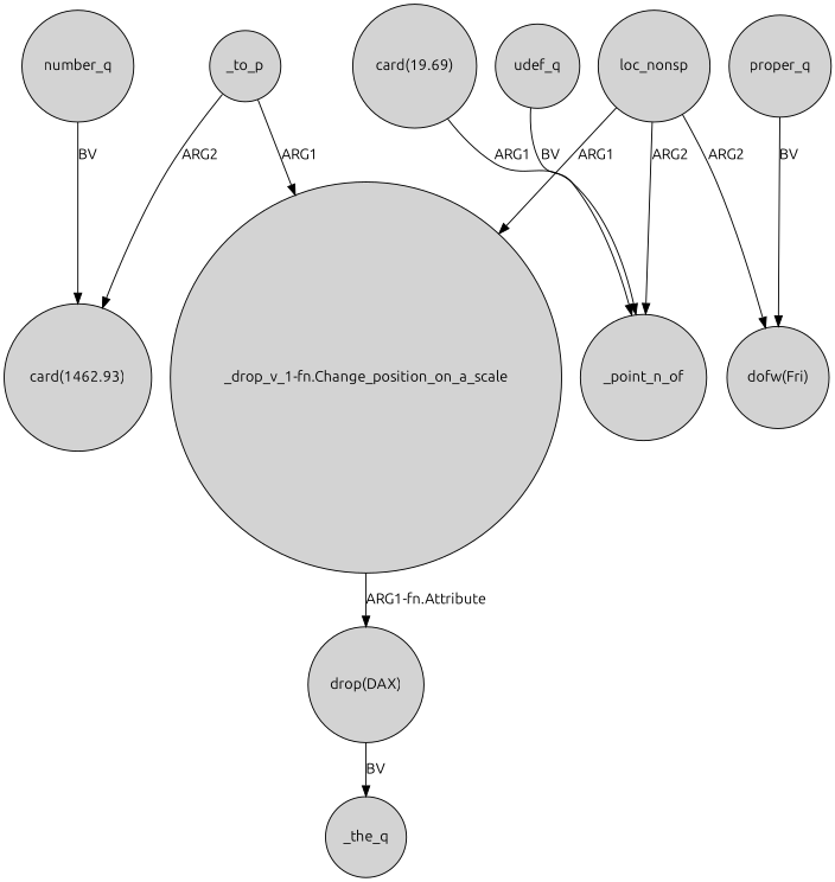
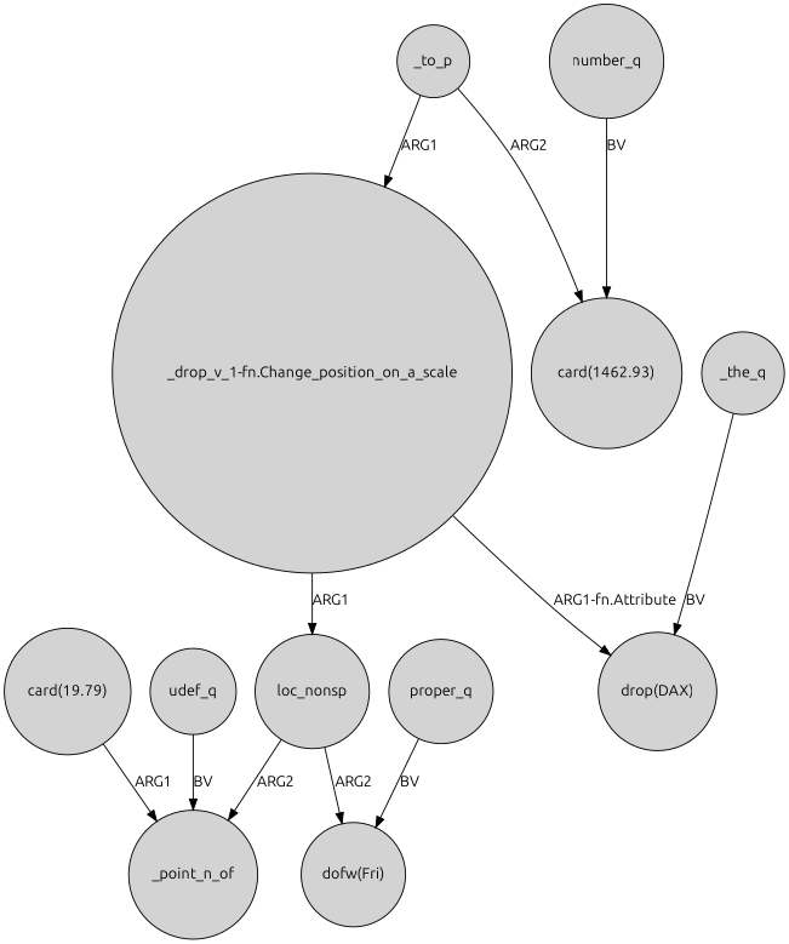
  digraph {
    fontname=Ubuntu
    node [fontname=Ubuntu shape=circle style=filled]
    edge [fontname=Ubuntu]
    n1 [label="drop(DAX)"]
    _the_q
    _to_p
    "_drop_v_1-fn.Change_position_on_a_scale"
    "card(1462.93)"
-   "card(19.69)"
+   "card(19.69)" [label="card(19.79)"]
    _point_n_of
    proper_q
    "dofw(Fri)"
    udef_q
    loc_nonsp
    number_q
-   n1 -> _the_q [label=BV]
+   _the_q -> n1 [label=BV]
    _to_p -> "_drop_v_1-fn.Change_position_on_a_scale" [label=ARG1]
    _to_p -> "card(1462.93)" [label=ARG2]
    "_drop_v_1-fn.Change_position_on_a_scale" -> n1 [label="ARG1-fn.Attribute"]
    "card(19.69)" -> _point_n_of [label=ARG1]
    proper_q -> "dofw(Fri)" [label=BV]
    udef_q -> _point_n_of [label=BV]
-   loc_nonsp -> "_drop_v_1-fn.Change_position_on_a_scale" [label=ARG1]
+   "_drop_v_1-fn.Change_position_on_a_scale" -> loc_nonsp [label=ARG1]
    loc_nonsp -> _point_n_of [label=ARG2]
    loc_nonsp -> "dofw(Fri)" [label=ARG2]
    number_q -> "card(1462.93)" [label=BV]
  }
